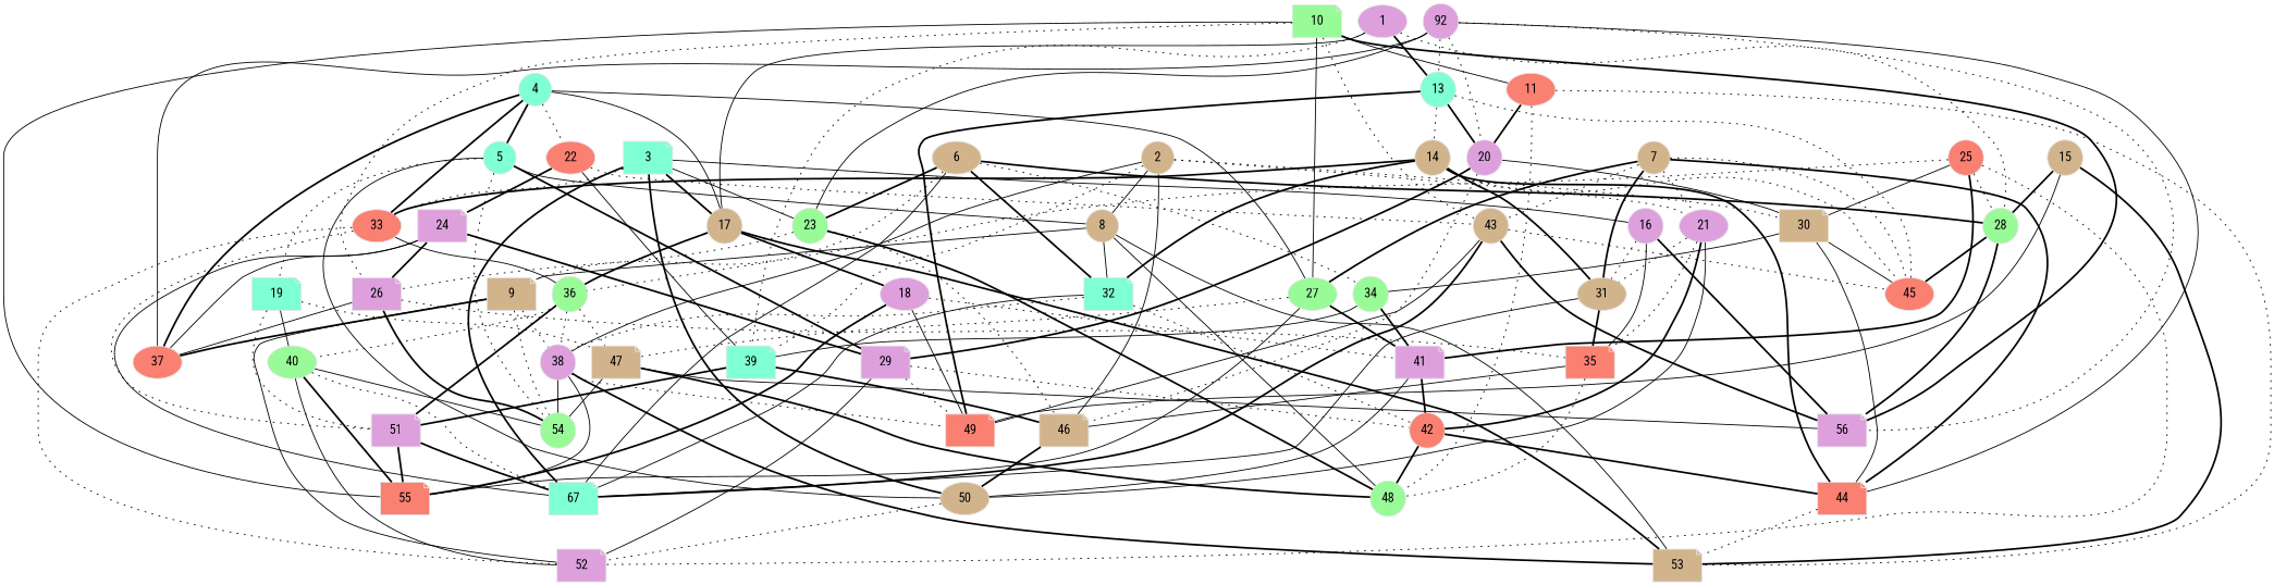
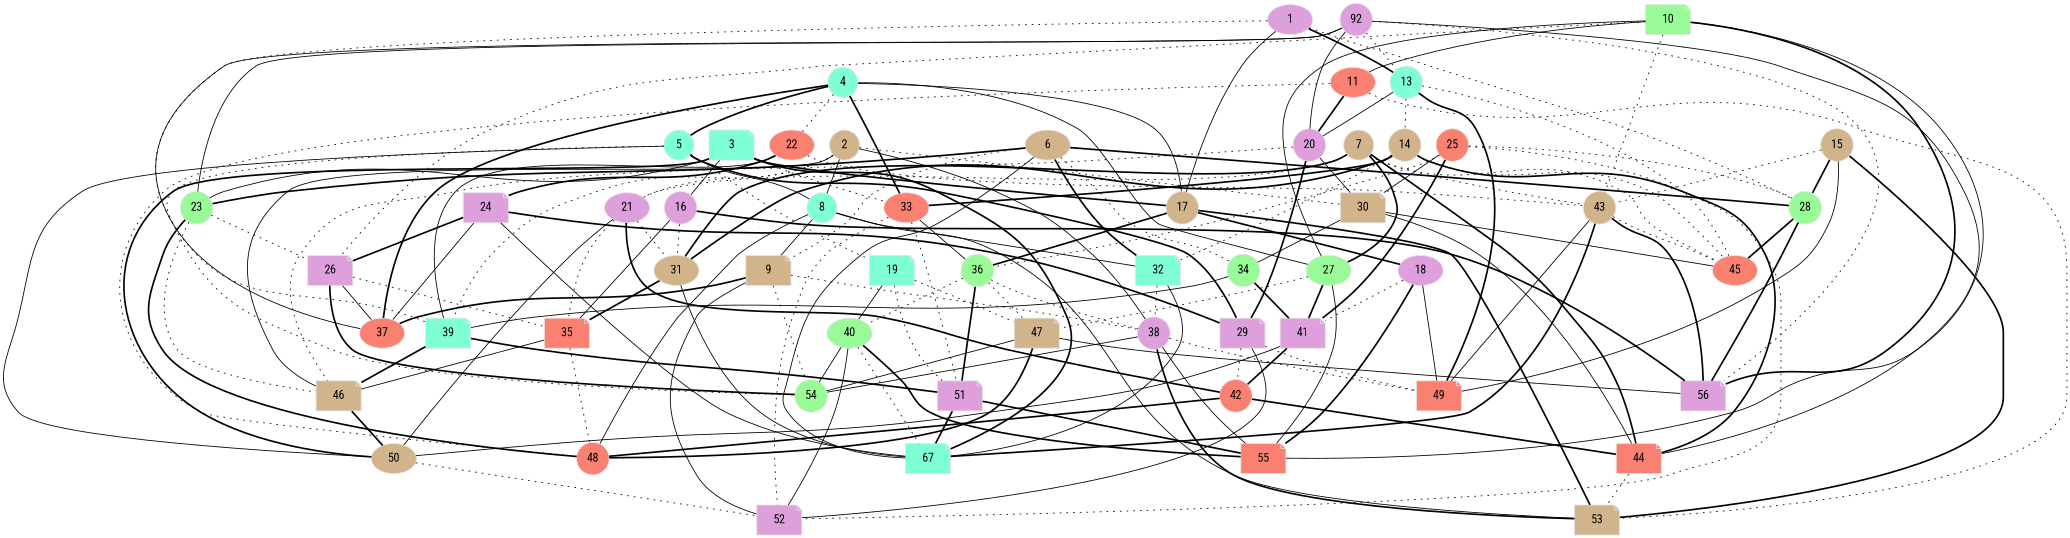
  graph {
    fontname="Roboto Condensed"
    node [color=gray90 fillcolor=tan fontname="Roboto Condensed" shape=circle style=filled]
    edge [fontname="Roboto Condensed" style=bold weight=1.0]
    1 [fillcolor=plum shape=ellipse]
    13 [fillcolor=aquamarine]
    17
    28 [fillcolor=palegreen]
    39 [fillcolor=aquamarine shape=note]
    45 [fillcolor=salmon shape=ellipse]
    20 [fillcolor=plum]
    14
    49 [fillcolor=salmon shape=note]
    53 [shape=note]
    18 [fillcolor=plum shape=ellipse]
    36 [fillcolor=palegreen]
    56 [fillcolor=plum shape=note]
    46 [shape=note]
    51 [fillcolor=plum shape=note]
    2
-   8
+   8 [fillcolor=aquamarine]
    21 [fillcolor=plum shape=ellipse]
    30 [shape=note]
    38 [fillcolor=plum]
    9 [shape=note]
    32 [fillcolor=aquamarine shape=note]
-   48 [fillcolor=palegreen]
+   48 [fillcolor=salmon]
    50 [shape=ellipse]
    31 [shape=ellipse]
    35 [fillcolor=salmon shape=note]
    42 [fillcolor=salmon]
    34 [fillcolor=palegreen]
    44 [fillcolor=salmon shape=note]
    54 [fillcolor=palegreen]
    55 [fillcolor=salmon shape=note]
    3 [fillcolor=aquamarine shape=note]
    16 [fillcolor=plum]
    23 [fillcolor=palegreen]
    33 [fillcolor=salmon shape=ellipse]
    n36 [fillcolor=aquamarine label=67 shape=note]
    26 [fillcolor=plum shape=note]
    52 [fillcolor=plum shape=note]
    4 [fillcolor=aquamarine]
    5 [fillcolor=aquamarine]
    22 [fillcolor=salmon shape=ellipse]
    27 [fillcolor=palegreen shape=ellipse]
    37 [fillcolor=salmon shape=ellipse]
    19 [fillcolor=aquamarine shape=note]
    29 [fillcolor=plum shape=note]
    43
    24 [fillcolor=plum shape=note]
    41 [fillcolor=plum shape=note]
    47 [shape=note]
    40 [fillcolor=palegreen shape=ellipse]
    6 [shape=ellipse]
    7
    10 [fillcolor=palegreen shape=note]
    11 [fillcolor=salmon shape=ellipse]
    n55 [fillcolor=plum label=92]
    15
    25 [fillcolor=salmon]
    1 -- 13
    1 -- 17 [style=solid]
    1 -- 28 [style=dotted]
    1 -- 39 [style=dotted]
    13 -- 45 [style=dotted]
-   13 -- 20
+   13 -- 20 [style=solid]
    13 -- 14 [style=dotted]
    13 -- 49
    17 -- 53
    17 -- 18
    17 -- 36
    28 -- 45
    28 -- 56
    39 -- 46
    39 -- 51
    20 -- 46 [style=dotted]
    20 -- 30 [style=solid]
    20 -- 29
    14 -- 45 [style=dotted]
-   14 -- 32
+   14 -- 32 [style=dotted]
    14 -- 31
    14 -- 44
    14 -- 33
    18 -- 49 [style=solid]
    18 -- 55
    18 -- 41 [style=dotted]
    36 -- 51
    36 -- 38 [style=dotted]
    36 -- 47 [style=dotted]
    36 -- 40 [style=dotted]
    46 -- 50
    51 -- 55
    51 -- n36
    2 -- 39 [style=dotted]
    2 -- 46 [style=solid]
    2 -- 8 [style=solid]
    2 -- 21 [style=dotted]
    2 -- 30 [style=dotted]
    2 -- 38 [style=solid]
    8 -- 53 [style=solid]
    8 -- 9 [style=solid]
    8 -- 32 [style=solid]
    8 -- 48 [style=solid]
    21 -- 50 [style=solid]
    21 -- 31 [style=dotted]
    21 -- 35 [style=dotted]
    21 -- 42
    30 -- 45 [style=solid]
    30 -- 34 [style=solid]
    30 -- 44 [style=solid]
    38 -- 49 [style=dotted]
    38 -- 53
    38 -- 54 [style=solid]
    38 -- 55 [style=solid]
    9 -- 38 [style=dotted]
    9 -- 54 [style=dotted]
    9 -- 52 [style=solid]
    9 -- 37
    32 -- 38 [style=dotted]
-   32 -- 42 [style=dotted]
    32 -- n36 [style=solid]
    50 -- 52 [style=dotted]
    31 -- 35
    31 -- n36 [style=solid]
    35 -- 46 [style=solid]
    35 -- 48 [style=dotted]
    42 -- 48
    42 -- 44
    34 -- 39 [style=solid]
    34 -- 41
    44 -- 53 [style=dotted]
    3 -- 17
    3 -- 50
    3 -- 16 [style=solid]
    3 -- 23 [style=solid]
    3 -- 33 [style=dotted]
    3 -- n36
    16 -- 56
    16 -- 31 [style=dotted]
    16 -- 35 [style=solid]
    23 -- 46 [style=dotted]
    23 -- 48
    23 -- 26 [style=dotted]
    33 -- 36 [style=solid]
    33 -- 51 [style=dotted]
    33 -- 52 [style=dotted]
    26 -- 35 [style=dotted]
    26 -- 54
    26 -- 37 [style=solid]
    4 -- 17 [style=solid]
    4 -- 33
    4 -- 5
    4 -- 22 [style=dotted]
    4 -- 27 [style=solid]
    4 -- 37
    5 -- 8 [style=solid]
    5 -- 50 [style=solid]
    5 -- 54 [style=dotted]
    5 -- 19 [style=dotted]
    5 -- 29
    22 -- 39 [style=solid]
    22 -- 43 [style=dotted]
    22 -- 24
    27 -- 55 [style=solid]
    27 -- 41
    27 -- 47 [style=dotted]
    19 -- 51 [style=dotted]
    19 -- 47 [style=dotted]
    19 -- 40 [style=solid]
    29 -- 49 [style=dotted]
    29 -- 42 [style=dotted]
    29 -- 52 [style=solid]
    43 -- 45 [style=dotted]
    43 -- 49 [style=solid]
    43 -- 56
    43 -- n36
    24 -- n36 [style=solid]
    24 -- 26
    24 -- 37 [style=solid weight=2.0]
    24 -- 29
    41 -- 50 [style=solid]
    41 -- 42
    47 -- 56 [style=solid]
    47 -- 48
    47 -- 54 [style=solid]
    40 -- 54 [style=solid]
    40 -- 55
    40 -- n36 [style=dotted]
    40 -- 52 [style=solid]
    6 -- 28
    6 -- 9 [style=dotted]
    6 -- 32
    6 -- 34 [style=dotted]
    6 -- 23
    6 -- n36 [style=solid]
    7 -- 45 [style=dotted]
    7 -- 21 [style=dotted]
    7 -- 31
    7 -- 44
    7 -- 27
    7 -- 43 [style=dotted]
    10 -- 56
    10 -- 55 [style=solid]
    10 -- 26 [style=dotted]
    10 -- 27 [style=solid]
    10 -- 43 [style=dotted]
    10 -- 11 [style=solid]
    11 -- 20
    11 -- 53 [style=dotted]
    11 -- 48 [style=dotted]
    n55 -- 13 [style=dotted]
-   n55 -- 20 [style=dotted]
+   n55 -- 20 [style=solid]
    n55 -- 56 [style=dotted]
    n55 -- 44 [style=solid]
    n55 -- 23 [style=solid]
    n55 -- 37 [style=solid]
    15 -- 28
    15 -- 49 [style=solid]
    15 -- 53
+   15 -- 43 [style=dotted]
    25 -- 28 [style=dotted]
    25 -- 36 [style=dotted weight=2.0]
    25 -- 30 [style=solid]
    25 -- 52 [style=dotted]
    25 -- 41
  }
